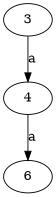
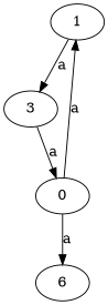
  strict digraph {
+   1
    3
-   0 [label=4]
+   0
    6
+   1 -> 3 [label=a]
    3 -> 0 [label=a]
+   0 -> 1 [label=a]
    0 -> 6 [label=a]
  }
